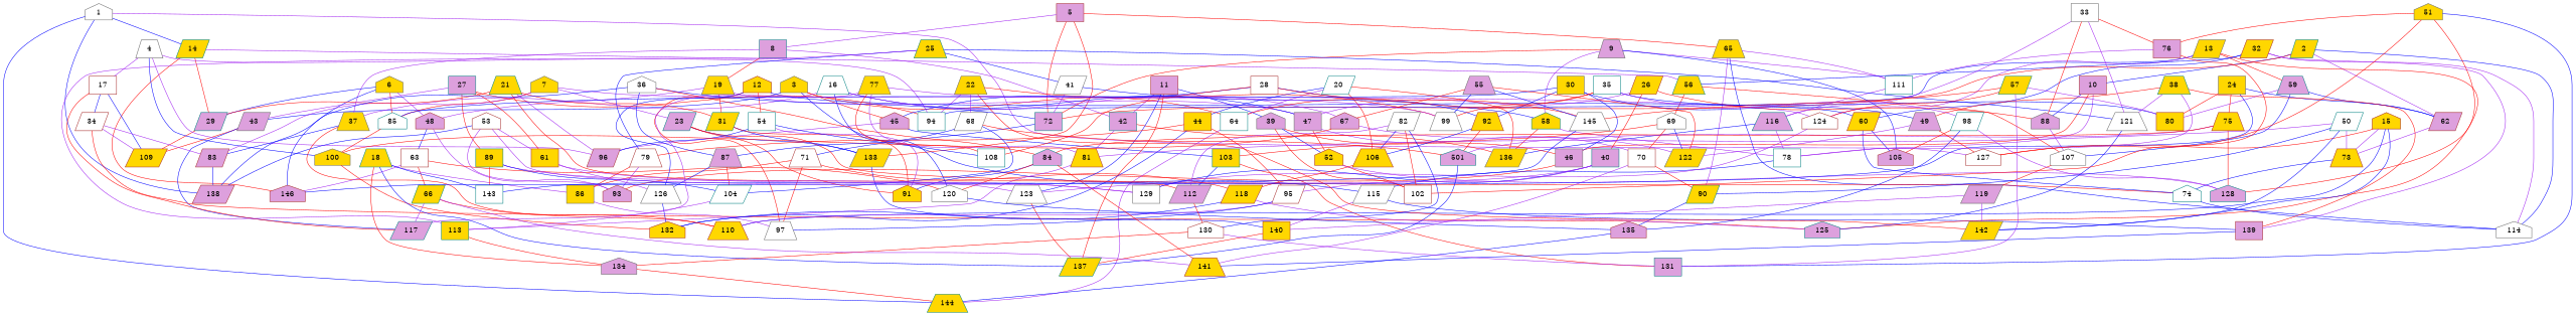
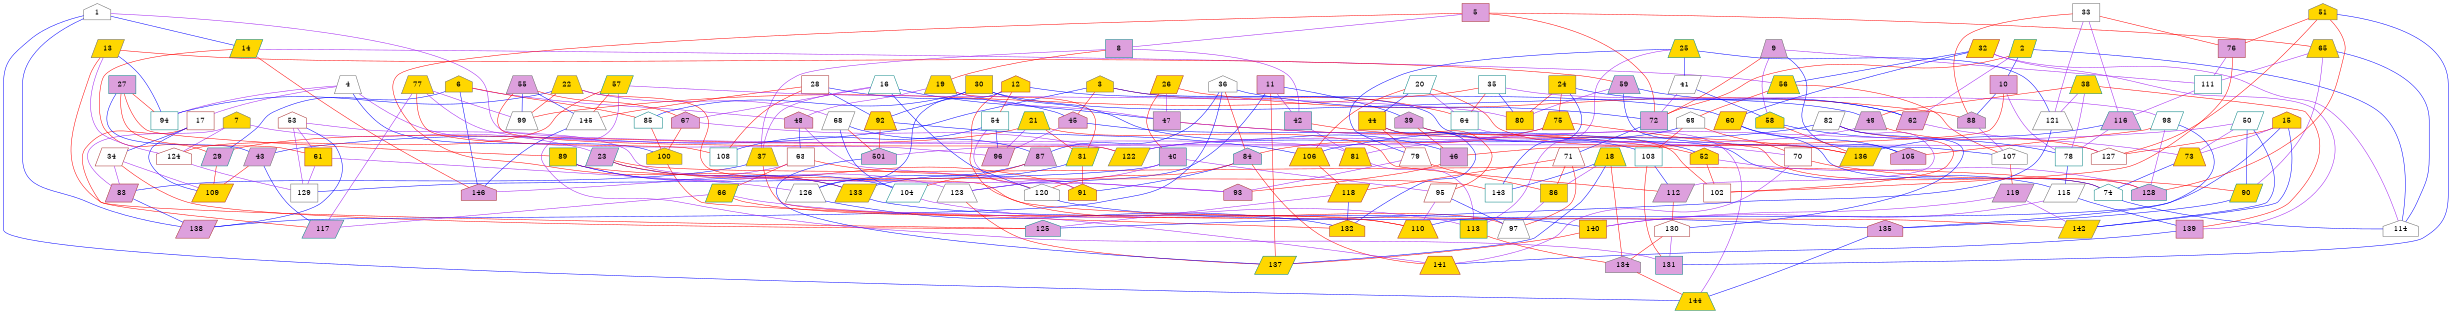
  graph {
    node [color=brown fillcolor=gold shape=box style=filled]
    edge [color=red]
    1 [color=gray40 fillcolor=white shape=house]
    14 [color=teal shape=parallelogram]
    127 [fillcolor=white shape=house]
    138 [fillcolor=plum shape=parallelogram]
    144 [color=teal shape=trapezium]
    29 [color=teal fillcolor=plum shape=parallelogram]
    146 [fillcolor=plum shape=house]
    56 [color=teal shape=trapezium]
    2 [color=teal shape=parallelogram]
    10 [fillcolor=plum]
    62 [fillcolor=plum shape=parallelogram]
    72 [color=teal fillcolor=plum]
    114 [color=gray40 fillcolor=white shape=house]
    46 [color=gray40 fillcolor=plum]
    78 [color=teal fillcolor=white]
    88 [color=gray40 fillcolor=plum shape=house]
    73 [shape=trapezium]
    71 [fillcolor=white shape=trapezium]
    43 [color=gray40 fillcolor=plum shape=parallelogram]
    3 [color=gray40 shape=house]
    45 [fillcolor=plum shape=house]
    64 [color=teal fillcolor=white]
    115 [color=gray40 fillcolor=white shape=parallelogram]
    109 [shape=parallelogram]
    117 [color=teal fillcolor=plum shape=parallelogram]
    96 [fillcolor=plum shape=parallelogram]
-   103 [color=teal]
+   103 [color=teal fillcolor=white]
    139 [fillcolor=plum]
    140
    4 [color=gray40 fillcolor=white shape=trapezium]
    17 [fillcolor=white]
    94 [color=teal fillcolor=white]
    100 [color=gray40 shape=house]
    34 [fillcolor=white shape=parallelogram]
    132 [shape=house]
    5 [fillcolor=plum]
    8 [color=teal fillcolor=plum]
    65 [color=gray40 shape=trapezium]
    133 [color=gray40 shape=parallelogram]
    19 [color=gray40 shape=trapezium]
    37 [color=gray40 shape=trapezium]
    42 [color=teal fillcolor=plum]
    111 [color=teal fillcolor=white]
    90 [color=teal shape=parallelogram]
    6 [color=gray40 shape=house]
    48 [fillcolor=plum shape=house]
    85 [color=teal fillcolor=white shape=house]
    93 [fillcolor=plum shape=house]
    63 [fillcolor=white]
    7 [color=gray40 shape=house]
    23 [color=teal fillcolor=plum shape=parallelogram]
    83 [fillcolor=plum shape=parallelogram]
    124 [fillcolor=white shape=house]
    74 [color=teal fillcolor=white shape=house]
    91 [shape=house]
    129 [color=gray40 fillcolor=white]
    47 [color=gray40 fillcolor=plum]
    31 [color=teal shape=parallelogram]
    110 [shape=trapezium]
    136 [color=gray40 shape=parallelogram]
    81 [shape=trapezium]
    9 [color=gray40 fillcolor=plum shape=trapezium]
    58 [color=teal shape=house]
    105 [fillcolor=plum shape=house]
    108 [color=teal fillcolor=white]
    116 [color=teal fillcolor=plum shape=trapezium]
    107 [color=gray40 fillcolor=white shape=house]
    11 [fillcolor=plum]
    39 [color=gray40 fillcolor=plum shape=house]
    123 [color=gray40 fillcolor=white shape=trapezium]
    137 [color=teal shape=parallelogram]
    52 [shape=house]
    102 [fillcolor=white]
    12 [shape=house]
    54 [color=teal fillcolor=white]
    60 [shape=parallelogram]
    97 [color=gray40 fillcolor=white shape=trapezium]
    126 [color=gray40 fillcolor=white shape=trapezium]
    13 [color=gray40 shape=parallelogram]
    59 [color=teal fillcolor=plum shape=trapezium]
    125 [color=teal fillcolor=plum shape=house]
    80
    69 [color=gray40 fillcolor=white shape=house]
    15 [shape=house]
    142 [color=gray40 shape=parallelogram]
    16 [color=teal fillcolor=white shape=trapezium]
    67 [fillcolor=plum shape=house]
    120 [color=gray40 fillcolor=white shape=house]
    70 [fillcolor=white]
    122 [color=gray40 shape=parallelogram]
    135 [fillcolor=plum shape=house]
    18 [color=teal shape=trapezium]
    86 [color=gray40]
    134 [color=gray40 fillcolor=plum shape=house]
    143 [color=teal fillcolor=white]
    26 [shape=parallelogram]
    40 [color=teal fillcolor=plum]
    20 [color=teal fillcolor=white shape=parallelogram]
    44
    106 [shape=trapezium]
    79 [fillcolor=white shape=trapezium]
    95 [fillcolor=white shape=parallelogram]
    118 [shape=parallelogram]
    21 [color=teal shape=trapezium]
    112 [color=gray40 fillcolor=plum shape=parallelogram]
    130 [fillcolor=white shape=house]
    22 [color=gray40 shape=trapezium]
    68 [color=gray40 fillcolor=white shape=parallelogram]
    99 [color=gray40 fillcolor=white shape=trapezium]
    87 [color=gray40 fillcolor=plum shape=trapezium]
    n111 [color=teal fillcolor=plum label=501 shape=house]
    104 [color=teal fillcolor=white shape=parallelogram]
    24 [color=gray40]
    75 [shape=trapezium]
    128 [color=teal fillcolor=plum shape=house]
    84 [color=teal fillcolor=plum shape=house]
    25 [color=teal shape=trapezium]
    41 [color=gray40 fillcolor=white shape=parallelogram]
    113 [color=teal]
    121 [color=gray40 fillcolor=white shape=trapezium]
    27 [color=teal fillcolor=plum]
    61
    89 [color=teal]
    28 [fillcolor=white]
    92 [shape=trapezium]
    145 [color=gray40 fillcolor=white shape=trapezium]
    30 [color=gray40]
    49 [color=gray40 fillcolor=plum shape=trapezium]
    32 [shape=parallelogram]
    141 [shape=trapezium]
    33 [color=gray40 fillcolor=white]
    76 [fillcolor=plum]
    35 [color=teal fillcolor=white]
    98 [color=teal fillcolor=white shape=parallelogram]
    36 [color=gray40 fillcolor=white shape=house]
    38 [color=teal shape=trapezium]
    131 [color=teal fillcolor=plum]
    66 [color=teal shape=parallelogram]
    50 [color=teal fillcolor=white shape=parallelogram]
    51 [color=gray40 shape=house]
    53 [fillcolor=white shape=house]
    55 [color=gray40 fillcolor=plum shape=trapezium]
    119 [color=gray40 fillcolor=plum shape=parallelogram]
    57 [color=teal shape=parallelogram]
    77 [color=gray40 shape=trapezium]
    82 [color=gray40 fillcolor=white shape=parallelogram]
    1 -- 14 [color=blue]
    1 -- 127 [color=purple]
    1 -- 138 [color=blue]
    1 -- 144 [color=blue]
    14 -- 29
    14 -- 146
    14 -- 56 [color=purple]
    29 -- 109
    56 -- 107
    56 -- 69
    2 -- 10 [color=blue]
    2 -- 62 [color=purple]
    2 -- 72
    2 -- 114 [color=blue]
    10 -- 46
    10 -- 78 [color=purple]
    10 -- 88 [color=blue]
    62 -- 73 [color=purple]
    72 -- 71 [color=blue]
    46 -- 93
    78 -- 115 [color=blue]
    88 -- 107 [color=purple]
    73 -- 74 [color=blue]
    71 -- 97
    71 -- 86
    71 -- 118
    43 -- 109
    43 -- 117 [color=blue]
    3 -- 43 [color=blue]
    3 -- 45
    3 -- 64
    3 -- 115 [color=blue]
    45 -- 96 [color=purple]
    45 -- 103 [color=blue]
    64 -- 144 [color=purple]
    115 -- 139 [color=blue]
    115 -- 140 [color=purple]
    103 -- 112 [color=blue]
    103 -- 131
    139 -- 141 [color=blue]
    140 -- 137
    4 -- 96 [color=purple]
    4 -- 17 [color=purple]
    4 -- 94 [color=purple]
    4 -- 100 [color=blue]
    17 -- 109 [color=blue]
    17 -- 117
    17 -- 34 [color=blue]
    100 -- 132
    34 -- 109 [color=purple]
    34 -- 83 [color=purple]
    34 -- 125
    5 -- 72
    5 -- 8 [color=purple]
    5 -- 65
    5 -- 133
    8 -- 19
    8 -- 37 [color=purple]
    8 -- 42 [color=purple]
    65 -- 114 [color=blue]
    65 -- 111 [color=purple]
    65 -- 90 [color=purple]
    133 -- 140 [color=blue]
    19 -- 48 [color=purple]
    19 -- 47 [color=purple]
    19 -- 31
    37 -- 83 [color=blue]
    37 -- 110
    42 -- 136
    42 -- 81 [color=purple]
    111 -- 116 [color=purple]
    90 -- 135 [color=blue]
    6 -- 29 [color=blue]
    6 -- 146 [color=blue]
    6 -- 48 [color=purple]
    6 -- 85
    48 -- 93 [color=purple]
    48 -- 63 [color=blue]
    85 -- 100
    63 -- 146 [color=purple]
    63 -- 120
    63 -- 66
-   7 -- 85
    7 -- 23 [color=purple]
    7 -- 83 [color=purple]
    7 -- 124 [color=purple]
    23 -- 133 [color=blue]
    23 -- 74
    23 -- 91
    83 -- 138 [color=blue]
    124 -- 129 [color=purple]
    74 -- 114 [color=blue]
    47 -- 52
    47 -- 70 [color=purple]
    31 -- 133 [color=blue]
    31 -- 91
    81 -- 113 [color=purple]
    9 -- 72
    9 -- 111 [color=purple]
    9 -- 58 [color=purple]
    9 -- 105 [color=blue]
-   58 -- 78 [color=purple]
+   58 -- 78 [color=blue]
    58 -- 136
    116 -- 78 [color=purple]
    116 -- 136 [color=blue]
    107 -- 119
    11 -- 42 [color=purple]
    11 -- 39 [color=blue]
    11 -- 123 [color=blue]
    11 -- 137
    39 -- 46
    39 -- 52 [color=blue]
    39 -- 102
    123 -- 137
    52 -- 102
    52 -- 128 [color=purple]
    12 -- 54
    12 -- 60 [color=blue]
    12 -- 97
    12 -- 126 [color=blue]
    54 -- 96 [color=blue]
    54 -- 91 [color=purple]
    54 -- 108 [color=blue]
    60 -- 74 [color=blue]
    60 -- 105 [color=blue]
    126 -- 132 [color=blue]
    13 -- 94 [color=blue]
    13 -- 124 [color=purple]
    13 -- 59
    13 -- 125
    59 -- 62 [color=blue]
    59 -- 107 [color=blue]
    59 -- 80 [color=purple]
    69 -- 103
    69 -- 70
    69 -- 122 [color=blue]
    15 -- 127
    15 -- 73 [color=purple]
    15 -- 110 [color=blue]
    15 -- 142 [color=blue]
    16 -- 37 [color=purple]
    16 -- 47 [color=blue]
    16 -- 67 [color=purple]
    16 -- 120 [color=blue]
    67 -- 100
    67 -- 122 [color=purple]
    120 -- 135 [color=blue]
    70 -- 90
    70 -- 141 [color=purple]
    135 -- 144 [color=blue]
    18 -- 137 [color=blue]
    18 -- 86 [color=purple]
    18 -- 134
    18 -- 143 [color=blue]
    86 -- 97 [color=purple]
    134 -- 144
    26 -- 88
    26 -- 47 [color=purple]
    26 -- 40
    40 -- 129 [color=blue]
    40 -- 123 [color=purple]
    40 -- 95 [color=purple]
    20 -- 64 [color=purple]
    20 -- 136
    20 -- 44 [color=blue]
    20 -- 106
    44 -- 132 [color=blue]
    44 -- 79
    44 -- 95
    106 -- 118
    79 -- 93 [color=purple]
    79 -- 86
    95 -- 110 [color=purple]
    95 -- 97 [color=blue]
    118 -- 132 [color=blue]
    118 -- 125 [color=purple]
    21 -- 29
    21 -- 96 [color=purple]
    21 -- 31
    21 -- 112
    112 -- 130
    130 -- 134
    130 -- 131 [color=purple]
-   22 -- 94 [color=purple]
+   22 -- 94 [color=blue]
    22 -- 142
    22 -- 68 [color=purple]
    22 -- 99
    68 -- 87 [color=blue]
    68 -- n111
    68 -- 104 [color=blue]
    87 -- 126 [color=blue]
    87 -- 104
    n111 -- 137 [color=blue]
    104 -- 113 [color=purple]
    24 -- 62 [color=blue]
    24 -- 80
    24 -- 143 [color=blue]
    24 -- 75
    75 -- n111 [color=purple]
    75 -- 128
    75 -- 84
    84 -- 91 [color=blue]
    84 -- 120
    84 -- 141
    25 -- 79 [color=blue]
    25 -- 41 [color=blue]
    25 -- 113 [color=purple]
    25 -- 121 [color=blue]
    41 -- 72 [color=purple]
    41 -- 58 [color=blue]
    113 -- 134
    121 -- 125 [color=blue]
-   27 -- 43 [color=purple]
+   27 -- 43 [color=blue]
    27 -- 94
    27 -- 61
    27 -- 89
    61 -- 129 [color=purple]
    61 -- 126 [color=purple]
    89 -- 123 [color=purple]
    89 -- 143
    89 -- 104 [color=blue]
    28 -- 45 [color=blue]
    28 -- 108
    28 -- 92 [color=blue]
    28 -- 145
    92 -- 106 [color=blue]
    92 -- n111
    145 -- 146 [color=blue]
    30 -- 46 [color=blue]
    30 -- 85 [color=blue]
    30 -- 92 [color=blue]
    30 -- 49 [color=blue]
    49 -- 127
    49 -- 122 [color=purple]
    32 -- 56 [color=blue]
    32 -- 114 [color=purple]
    32 -- 139 [color=purple]
    32 -- 60 [color=blue]
    33 -- 88
    33 -- 116 [color=purple]
    33 -- 121 [color=purple]
    33 -- 76
    76 -- 111 [color=purple]
    76 -- 102
    35 -- 64
    35 -- 80 [color=blue]
    35 -- 99
    35 -- 98 [color=purple]
    98 -- 105
    98 -- 135 [color=blue]
    98 -- 128 [color=purple]
    36 -- 138 [color=blue]
    36 -- 72 [color=blue]
    36 -- 87 [color=blue]
    36 -- 84
    38 -- 78 [color=purple]
    38 -- 139
    38 -- 121 [color=purple]
    38 -- 49
    66 -- 117 [color=purple]
    66 -- 110
    66 -- 141 [color=purple]
    50 -- 73 [color=purple]
    50 -- 90 [color=blue]
    50 -- 81 [color=purple]
    50 -- 142 [color=blue]
    51 -- 127
    51 -- 128
    51 -- 76
    51 -- 131 [color=blue]
    53 -- 138 [color=blue]
    53 -- 93 [color=purple]
    53 -- 129 [color=purple]
    53 -- 61 [color=purple]
    55 -- 67
    55 -- 122
    55 -- 99 [color=blue]
    55 -- 145 [color=blue]
    119 -- 140 [color=purple]
    119 -- 142 [color=purple]
    57 -- 124
    57 -- 80 [color=purple]
    57 -- 145
    57 -- 131 [color=purple]
    77 -- 117 [color=purple]
    77 -- 81 [color=purple]
    77 -- 108
    77 -- 99 [color=purple]
    82 -- 102
    82 -- 106 [color=blue]
    82 -- 112 [color=purple]
    82 -- 130 [color=blue]
  }
